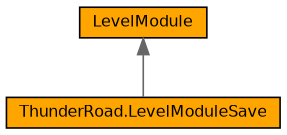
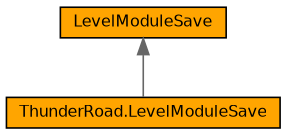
  digraph {
    node [color=black fillcolor=orange fontname=Helvetica fontsize=10 shape=record style=filled]
    n1 [fontcolor=black height=0.2 label="ThunderRoad.LevelModuleSave" width=0.4]
-   n2 [height=0.2 label=LevelModule width=0.4]
+   n2 [height=0.2 label=LevelModuleSave width=0.4]
    n2 -> n1 [color=gray40 dir=back fontname=Helvetica fontsize=10 labelfontname=Helvetica labelfontsize=10 style=solid]
  }
